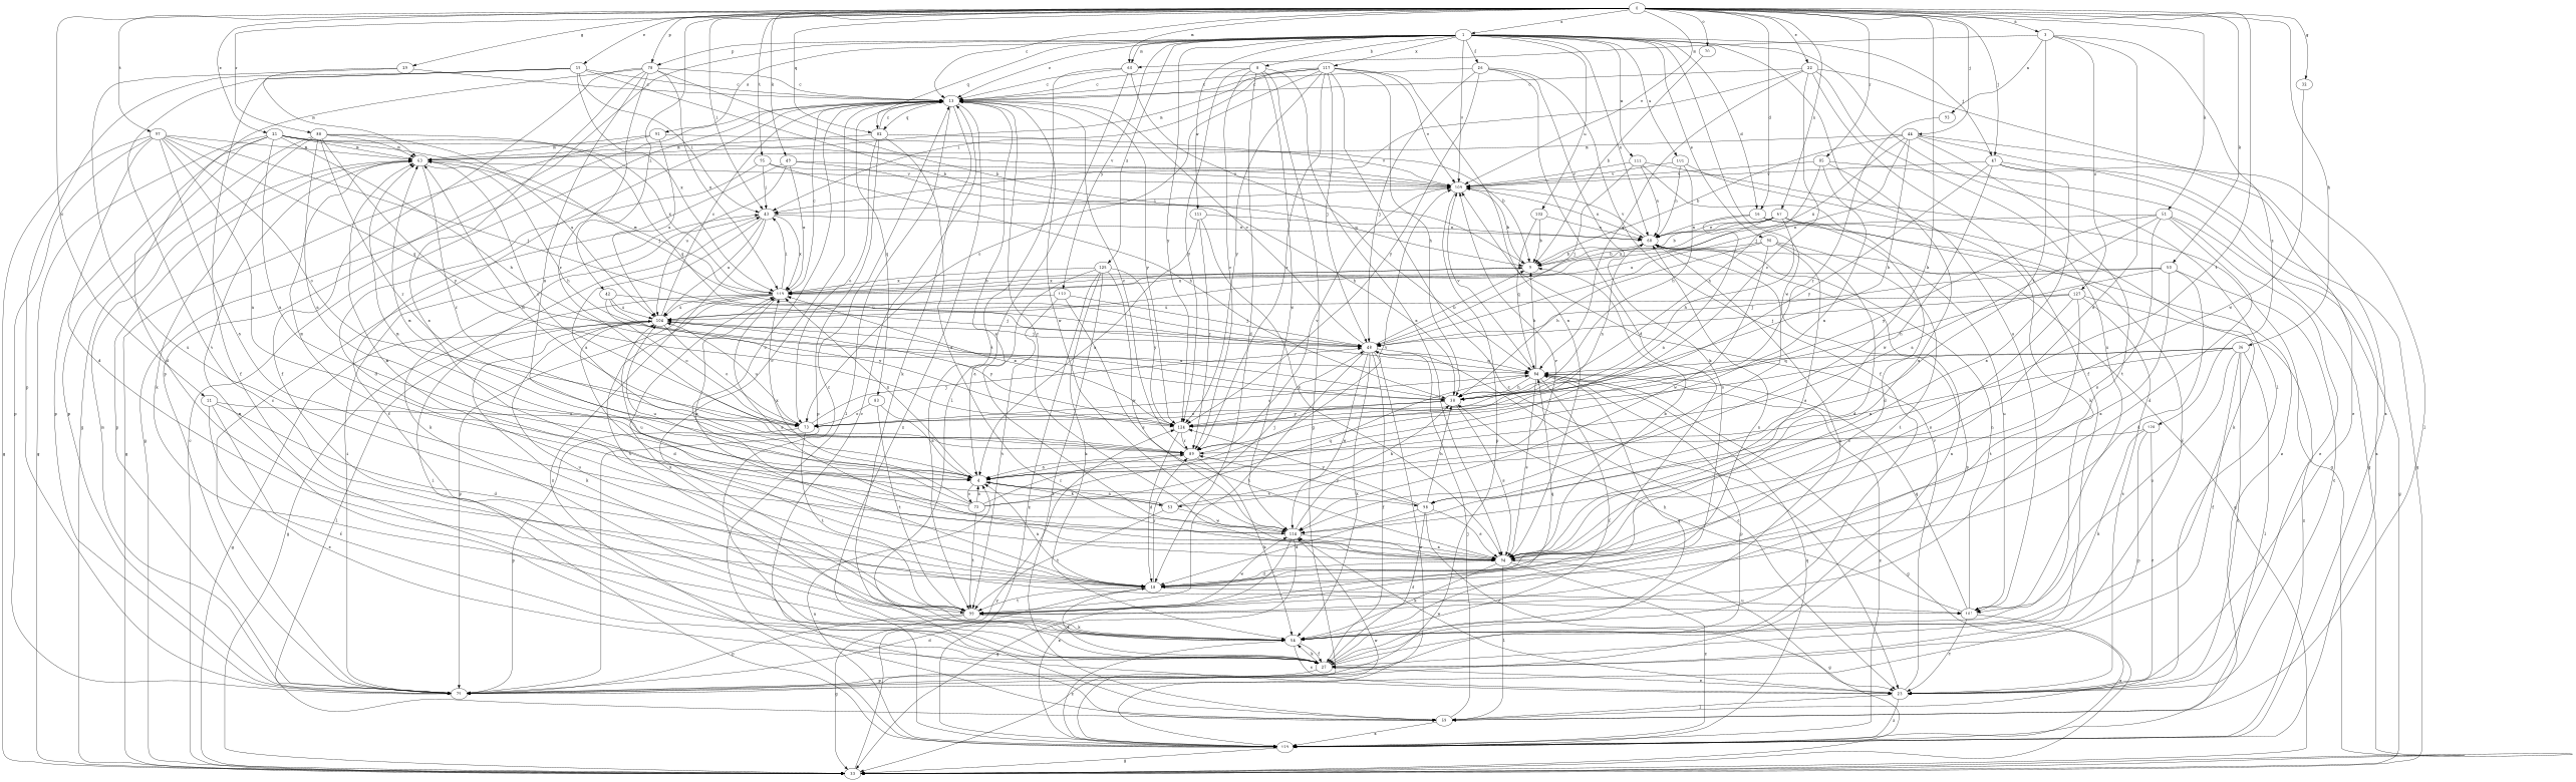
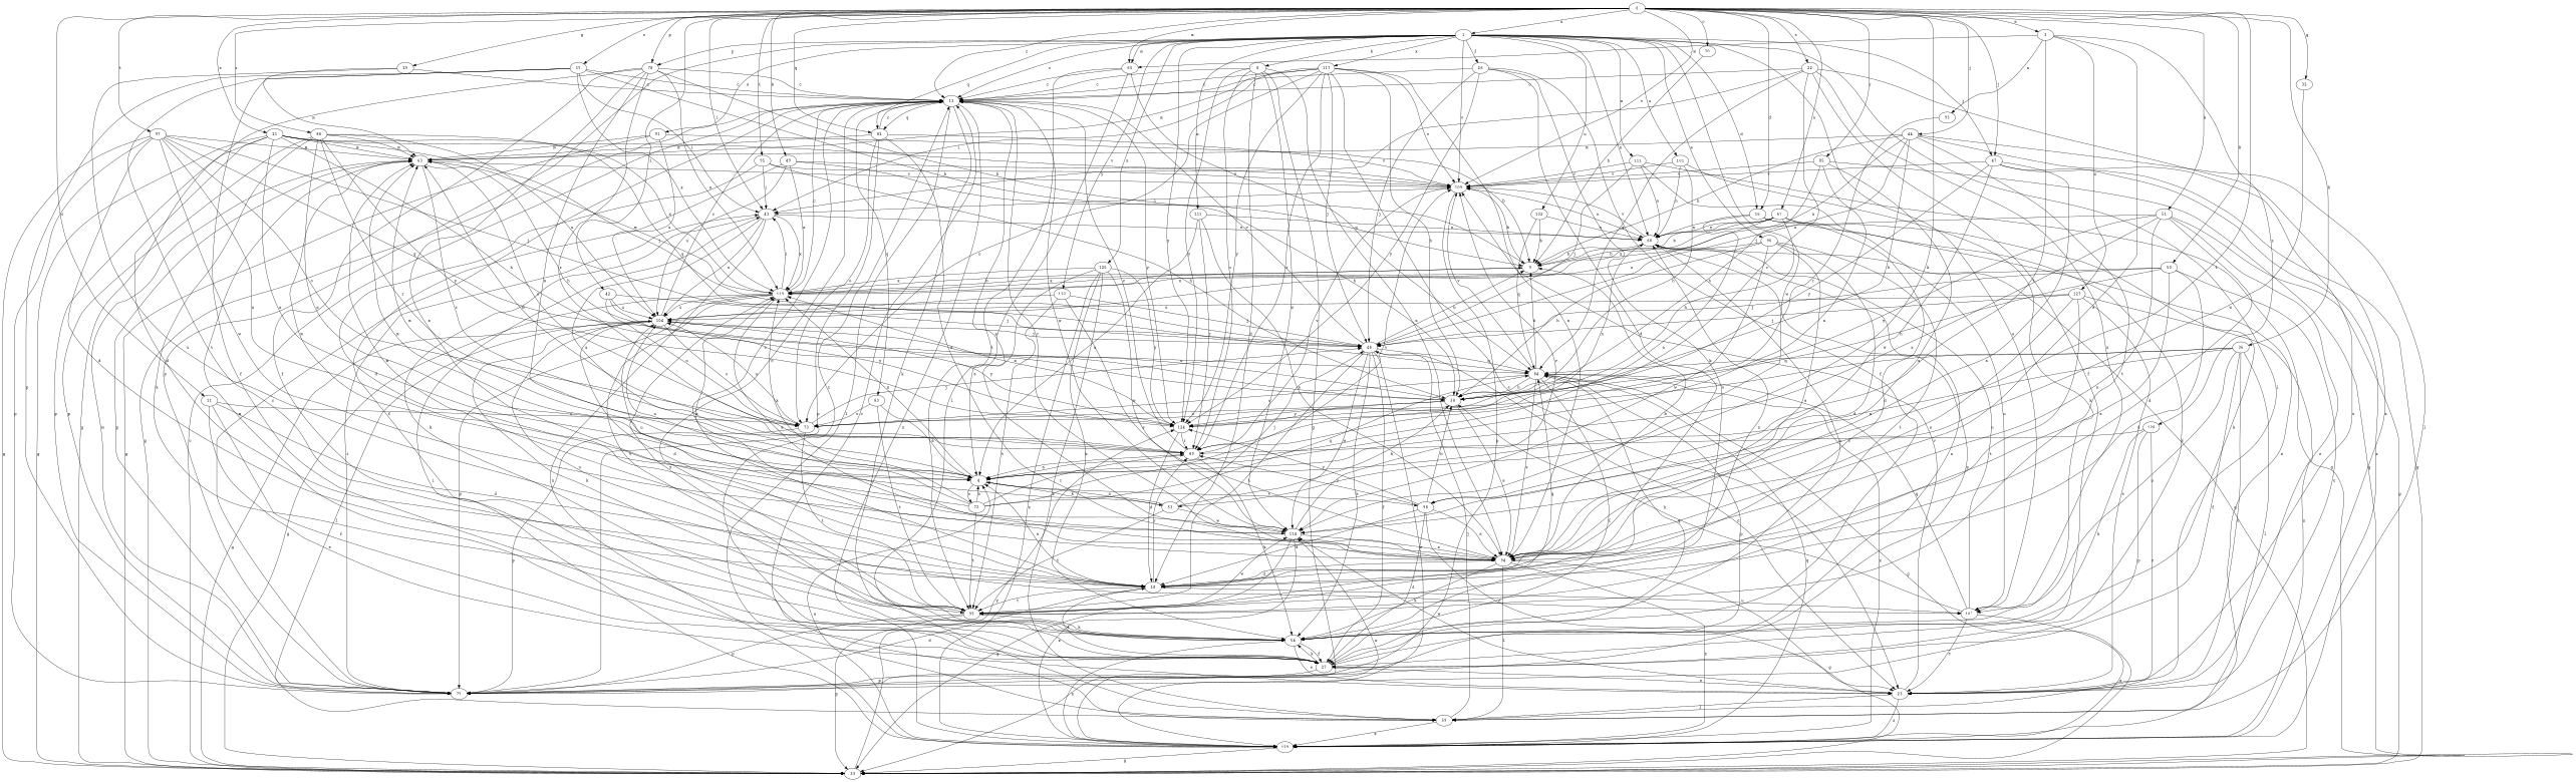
  strict digraph {
    fontname="Courier Prime"
    node [fontname="Courier Prime"]
    edge [fontname="Courier Prime"]
    0
    1
    3
    11
    13
    16
    19
    21
    22
    29
    32
    36
    42
    43
    44
    47
    49
    50
    51
    53
    60
    67
    70
    78
    82
    85
    88
    95
    97
    98
    109
    8
    26
    59
    68
    79
    90
    91
    101
    102
    103
    111
    113
    114
    117
    122
    124
    125
    93
    94
    127
    128
    18
    23
    27
    73
    33
    54
    83
    129
    4
    119
    9
    99
    63
    38
    48
    89
    84
    104
    72
    0 -> 1 [label=a]
    0 -> 3 [label=a]
    0 -> 11 [label=c]
    0 -> 13 [label=c]
    0 -> 16 [label=d]
    0 -> 19 [label=e]
    0 -> 21 [label=e]
    0 -> 22 [label=e]
    0 -> 29 [label=g]
    0 -> 32 [label=g]
    0 -> 36 [label=h]
    0 -> 42 [label=i]
    0 -> 43 [label=i]
    0 -> 44 [label=j]
    0 -> 47 [label=j]
    0 -> 49 [label=k]
    0 -> 50 [label=k]
    0 -> 51 [label=k]
    0 -> 53 [label=k]
    0 -> 60 [label=m]
    0 -> 67 [label=n]
    0 -> 70 [label=o]
    0 -> 78 [label=p]
    0 -> 82 [label=q]
    0 -> 85 [label=r]
    0 -> 88 [label=r]
    0 -> 95 [label=t]
    0 -> 97 [label=t]
    0 -> 98 [label=t]
    0 -> 109 [label=v]
    1 -> 13 [label=c]
    1 -> 16 [label=d]
    1 -> 47 [label=j]
    1 -> 60 [label=m]
    1 -> 78 [label=p]
    1 -> 82 [label=q]
    1 -> 109 [label=v]
    1 -> 8 [label=b]
    1 -> 26 [label=f]
    1 -> 59 [label=l]
    1 -> 68 [label=n]
    1 -> 79 [label=p]
    1 -> 90 [label=s]
    1 -> 91 [label=s]
    1 -> 101 [label=u]
    1 -> 102 [label=u]
    1 -> 103 [label=u]
    1 -> 111 [label=w]
    1 -> 113 [label=w]
    1 -> 114 [label=w]
    1 -> 117 [label=x]
    1 -> 122 [label=y]
    1 -> 124 [label=y]
    1 -> 125 [label=z]
    3 -> 60 [label=m]
    3 -> 98 [label=t]
    3 -> 93 [label=s]
    3 -> 94 [label=s]
    3 -> 127 [label=z]
    3 -> 128 [label=z]
    11 -> 18 [label=d]
    11 -> 23 [label=e]
    11 -> 27 [label=f]
    11 -> 73 [label=o]
    13 -> 82 [label=q]
    13 -> 59 [label=l]
    13 -> 114 [label=w]
    13 -> 124 [label=y]
    13 -> 94 [label=s]
    13 -> 33 [label=g]
    13 -> 54 [label=k]
    13 -> 83 [label=q]
    13 -> 129 [label=z]
    16 -> 68 [label=n]
    16 -> 103 [label=u]
    16 -> 18 [label=d]
    16 -> 4 [label=a]
    19 -> 13 [label=c]
    19 -> 43 [label=i]
    19 -> 79 [label=p]
    19 -> 27 [label=f]
    19 -> 119 [label=x]
    19 -> 9 [label=b]
    19 -> 99 [label=t]
    21 -> 109 [label=v]
    21 -> 79 [label=p]
    21 -> 18 [label=d]
    21 -> 33 [label=g]
    21 -> 4 [label=a]
    21 -> 119 [label=x]
    21 -> 63 [label=m]
    21 -> 38 [label=h]
    21 -> 48 [label=j]
    22 -> 13 [label=c]
    22 -> 43 [label=i]
    22 -> 103 [label=u]
    22 -> 27 [label=f]
    22 -> 129 [label=z]
    22 -> 89 [label=r]
    22 -> 84 [label=q]
    29 -> 13 [label=c]
    29 -> 103 [label=u]
    29 -> 63 [label=m]
    32 -> 114 [label=w]
    36 -> 59 [label=l]
    36 -> 103 [label=u]
    36 -> 23 [label=e]
    36 -> 27 [label=f]
    36 -> 73 [label=o]
    36 -> 4 [label=a]
    36 -> 84 [label=q]
    42 -> 124 [label=y]
    42 -> 73 [label=o]
    42 -> 48 [label=j]
    42 -> 104 [label=u]
    43 -> 68 [label=n]
    43 -> 54 [label=k]
    43 -> 129 [label=z]
    43 -> 4 [label=a]
    43 -> 119 [label=x]
    43 -> 104 [label=u]
    44 -> 59 [label=l]
    44 -> 23 [label=e]
    44 -> 119 [label=x]
    44 -> 9 [label=b]
    44 -> 99 [label=t]
    44 -> 63 [label=m]
    44 -> 38 [label=h]
    44 -> 48 [label=j]
    47 -> 109 [label=v]
    47 -> 114 [label=w]
    47 -> 124 [label=y]
    47 -> 94 [label=s]
    47 -> 33 [label=g]
    47 -> 129 [label=z]
    49 -> 109 [label=v]
    49 -> 27 [label=f]
    49 -> 119 [label=x]
    49 -> 38 [label=h]
    49 -> 104 [label=u]
    50 -> 94 [label=s]
    50 -> 18 [label=d]
    50 -> 23 [label=e]
    50 -> 119 [label=x]
    50 -> 38 [label=h]
    50 -> 48 [label=j]
    51 -> 68 [label=n]
    51 -> 124 [label=y]
    51 -> 94 [label=s]
    51 -> 18 [label=d]
    51 -> 23 [label=e]
    51 -> 33 [label=g]
    51 -> 4 [label=a]
    53 -> 114 [label=w]
    53 -> 4 [label=a]
    53 -> 99 [label=t]
    53 -> 63 [label=m]
    53 -> 38 [label=h]
    53 -> 48 [label=j]
    60 -> 13 [label=c]
    60 -> 59 [label=l]
    60 -> 99 [label=t]
    60 -> 84 [label=q]
    67 -> 68 [label=n]
    67 -> 27 [label=f]
    67 -> 54 [label=k]
    67 -> 119 [label=x]
    67 -> 9 [label=b]
    67 -> 38 [label=h]
    67 -> 104 [label=u]
    70 -> 9 [label=b]
    78 -> 13 [label=c]
    78 -> 94 [label=s]
    78 -> 27 [label=f]
    78 -> 33 [label=g]
    78 -> 4 [label=a]
    78 -> 119 [label=x]
    78 -> 9 [label=b]
    78 -> 89 [label=r]
    82 -> 13 [label=c]
    82 -> 109 [label=v]
    82 -> 79 [label=p]
    82 -> 94 [label=s]
    82 -> 73 [label=o]
    82 -> 63 [label=m]
    85 -> 109 [label=v]
    85 -> 94 [label=s]
    85 -> 33 [label=g]
    85 -> 4 [label=a]
    85 -> 38 [label=h]
    88 -> 79 [label=p]
    88 -> 124 [label=y]
    88 -> 54 [label=k]
    88 -> 4 [label=a]
    88 -> 63 [label=m]
    88 -> 89 [label=r]
    88 -> 84 [label=q]
    88 -> 104 [label=u]
    95 -> 43 [label=i]
    95 -> 109 [label=v]
    95 -> 18 [label=d]
    95 -> 38 [label=h]
    97 -> 79 [label=p]
-   97 -> 114 [label=a]
+   97 -> 114 [label=w]
    97 -> 18 [label=d]
    97 -> 73 [label=o]
    97 -> 33 [label=g]
    97 -> 4 [label=a]
    97 -> 63 [label=m]
    97 -> 48 [label=j]
    97 -> 84 [label=q]
    98 -> 124 [label=y]
    98 -> 94 [label=s]
    98 -> 18 [label=d]
    98 -> 23 [label=e]
    98 -> 27 [label=f]
    98 -> 38 [label=h]
    98 -> 89 [label=r]
    109 -> 43 [label=i]
    109 -> 68 [label=n]
    109 -> 79 [label=p]
    8 -> 13 [label=c]
    8 -> 114 [label=w]
    8 -> 124 [label=y]
    8 -> 94 [label=s]
    8 -> 18 [label=d]
    8 -> 33 [label=g]
    8 -> 89 [label=r]
    26 -> 13 [label=c]
    26 -> 124 [label=y]
    26 -> 18 [label=d]
    26 -> 27 [label=f]
    26 -> 54 [label=k]
    26 -> 48 [label=j]
    59 -> 13 [label=c]
    59 -> 129 [label=z]
    59 -> 48 [label=j]
    68 -> 109 [label=v]
    68 -> 79 [label=p]
    68 -> 33 [label=g]
    68 -> 9 [label=b]
    79 -> 13 [label=c]
    79 -> 43 [label=i]
    79 -> 18 [label=d]
    79 -> 63 [label=m]
    90 -> 114 [label=w]
    90 -> 94 [label=s]
    90 -> 18 [label=d]
    90 -> 9 [label=b]
    90 -> 99 [label=t]
    90 -> 38 [label=h]
    91 -> 33 [label=g]
    91 -> 9 [label=b]
    91 -> 63 [label=m]
    91 -> 104 [label=u]
    101 -> 109 [label=v]
    101 -> 68 [label=n]
    101 -> 54 [label=k]
    101 -> 38 [label=h]
    102 -> 68 [label=n]
    102 -> 9 [label=b]
    102 -> 84 [label=q]
    103 -> 68 [label=n]
    103 -> 23 [label=e]
    103 -> 129 [label=z]
    103 -> 38 [label=h]
    103 -> 84 [label=q]
    111 -> 109 [label=v]
    111 -> 68 [label=n]
    111 -> 33 [label=g]
    111 -> 129 [label=z]
    111 -> 48 [label=j]
    113 -> 68 [label=n]
    113 -> 94 [label=s]
    113 -> 4 [label=a]
    113 -> 89 [label=r]
    114 -> 109 [label=v]
    114 -> 94 [label=s]
    114 -> 33 [label=g]
    114 -> 129 [label=z]
    114 -> 119 [label=x]
    114 -> 104 [label=u]
    117 -> 13 [label=c]
    117 -> 43 [label=i]
    117 -> 109 [label=v]
    117 -> 124 [label=y]
    117 -> 94 [label=s]
    117 -> 23 [label=e]
    117 -> 73 [label=o]
    117 -> 63 [label=m]
    117 -> 38 [label=h]
    117 -> 48 [label=j]
    117 -> 89 [label=r]
    122 -> 94 [label=s]
    122 -> 99 [label=t]
    122 -> 48 [label=j]
    122 -> 104 [label=u]
    124 -> 68 [label=n]
    124 -> 18 [label=d]
    124 -> 119 [label=x]
    124 -> 89 [label=r]
    125 -> 59 [label=l]
    125 -> 114 [label=w]
    125 -> 124 [label=y]
    125 -> 54 [label=k]
    125 -> 129 [label=z]
    125 -> 4 [label=a]
    125 -> 119 [label=x]
    93 -> 89 [label=r]
    94 -> 13 [label=c]
    94 -> 59 [label=l]
    94 -> 18 [label=d]
    94 -> 33 [label=g]
    94 -> 54 [label=k]
    94 -> 129 [label=z]
    94 -> 9 [label=b]
    94 -> 63 [label=m]
    127 -> 94 [label=s]
    127 -> 23 [label=e]
    127 -> 129 [label=z]
    127 -> 99 [label=t]
    127 -> 48 [label=j]
    127 -> 104 [label=u]
    128 -> 79 [label=p]
    128 -> 23 [label=e]
    128 -> 54 [label=k]
    128 -> 89 [label=r]
    18 -> 13 [label=c]
    18 -> 103 [label=u]
    18 -> 27 [label=f]
    18 -> 4 [label=a]
    18 -> 99 [label=t]
    18 -> 89 [label=r]
    23 -> 109 [label=v]
    23 -> 59 [label=l]
    23 -> 114 [label=w]
    23 -> 129 [label=z]
    27 -> 13 [label=c]
    27 -> 68 [label=n]
    27 -> 79 [label=p]
    27 -> 23 [label=e]
    27 -> 54 [label=k]
    27 -> 63 [label=m]
    27 -> 84 [label=q]
    73 -> 79 [label=p]
    73 -> 99 [label=t]
    73 -> 48 [label=j]
    73 -> 104 [label=u]
    33 -> 13 [label=c]
    33 -> 124 [label=y]
    54 -> 68 [label=n]
    54 -> 23 [label=e]
    54 -> 27 [label=f]
    54 -> 129 [label=z]
    54 -> 119 [label=x]
    83 -> 73 [label=o]
    83 -> 4 [label=a]
    83 -> 99 [label=t]
    129 -> 43 [label=i]
    129 -> 114 [label=w]
    129 -> 33 [label=g]
    129 -> 4 [label=a]
    129 -> 84 [label=q]
    4 -> 53 [label=k]
    4 -> 98 [label=t]
    4 -> 119 [label=x]
    4 -> 63 [label=m]
    4 -> 72 [label=o]
    119 -> 13 [label=c]
    119 -> 43 [label=i]
    119 -> 79 [label=p]
    119 -> 94 [label=s]
    119 -> 33 [label=g]
    119 -> 9 [label=b]
    119 -> 99 [label=t]
    119 -> 63 [label=m]
    119 -> 104 [label=u]
    9 -> 109 [label=b]
    9 -> 119 [label=x]
    99 -> 13 [label=c]
    99 -> 68 [label=n]
    99 -> 79 [label=p]
    99 -> 114 [label=w]
    99 -> 33 [label=g]
    99 -> 54 [label=k]
    99 -> 84 [label=q]
    99 -> 104 [label=u]
    63 -> 109 [label=v]
    63 -> 79 [label=p]
    63 -> 73 [label=o]
    63 -> 38 [label=h]
    63 -> 89 [label=r]
    38 -> 124 [label=y]
    38 -> 94 [label=s]
    38 -> 73 [label=o]
    38 -> 104 [label=u]
    48 -> 13 [label=c]
    48 -> 114 [label=w]
    48 -> 23 [label=e]
    48 -> 27 [label=f]
    48 -> 54 [label=k]
    48 -> 129 [label=z]
    48 -> 9 [label=b]
    48 -> 99 [label=t]
    48 -> 84 [label=q]
    89 -> 13 [label=c]
    89 -> 109 [label=v]
    89 -> 54 [label=k]
    89 -> 4 [label=a]
    89 -> 63 [label=m]
    84 -> 109 [label=v]
    84 -> 79 [label=p]
    84 -> 94 [label=s]
    84 -> 27 [label=f]
    84 -> 73 [label=o]
    84 -> 33 [label=g]
    84 -> 129 [label=z]
    84 -> 9 [label=b]
    84 -> 38 [label=h]
    104 -> 13 [label=c]
    104 -> 59 [label=l]
    104 -> 124 [label=y]
    104 -> 18 [label=d]
    104 -> 73 [label=o]
    104 -> 33 [label=g]
    104 -> 54 [label=k]
    104 -> 48 [label=j]
    72 -> 109 [label=v]
    72 -> 4 [label=a]
    72 -> 119 [label=x]
    72 -> 99 [label=t]
    72 -> 63 [label=m]
    72 -> 89 [label=r]
    72 -> 84 [label=q]
    72 -> 104 [label=u]
  }
